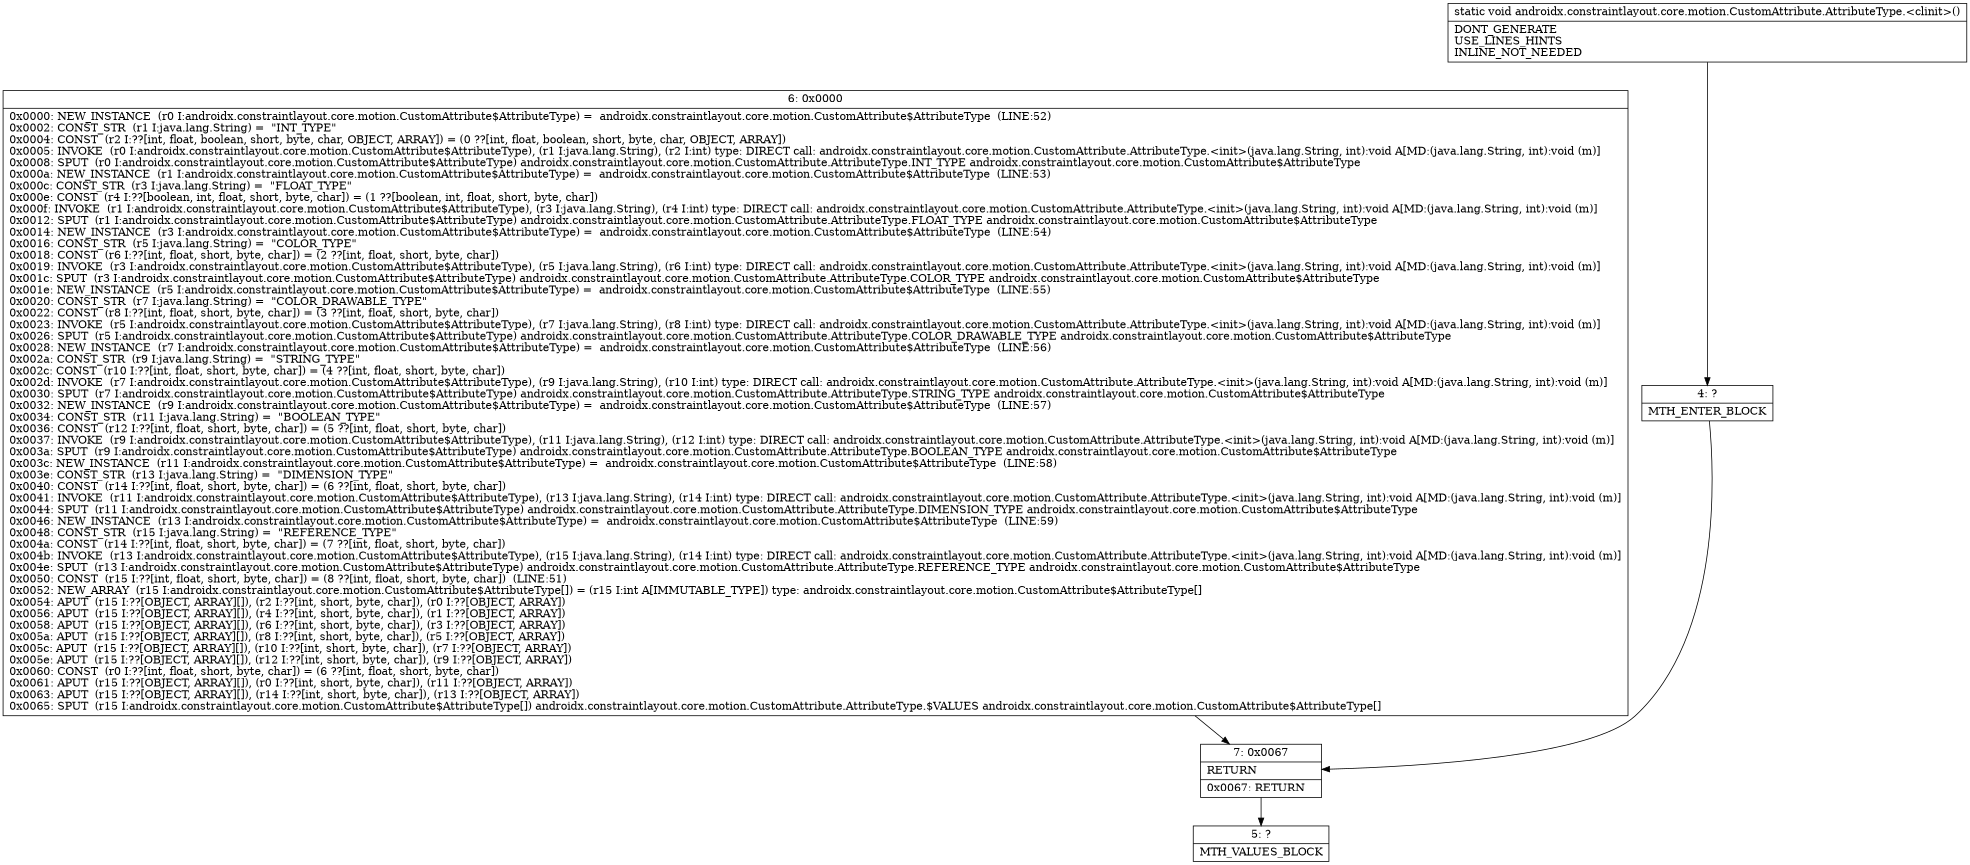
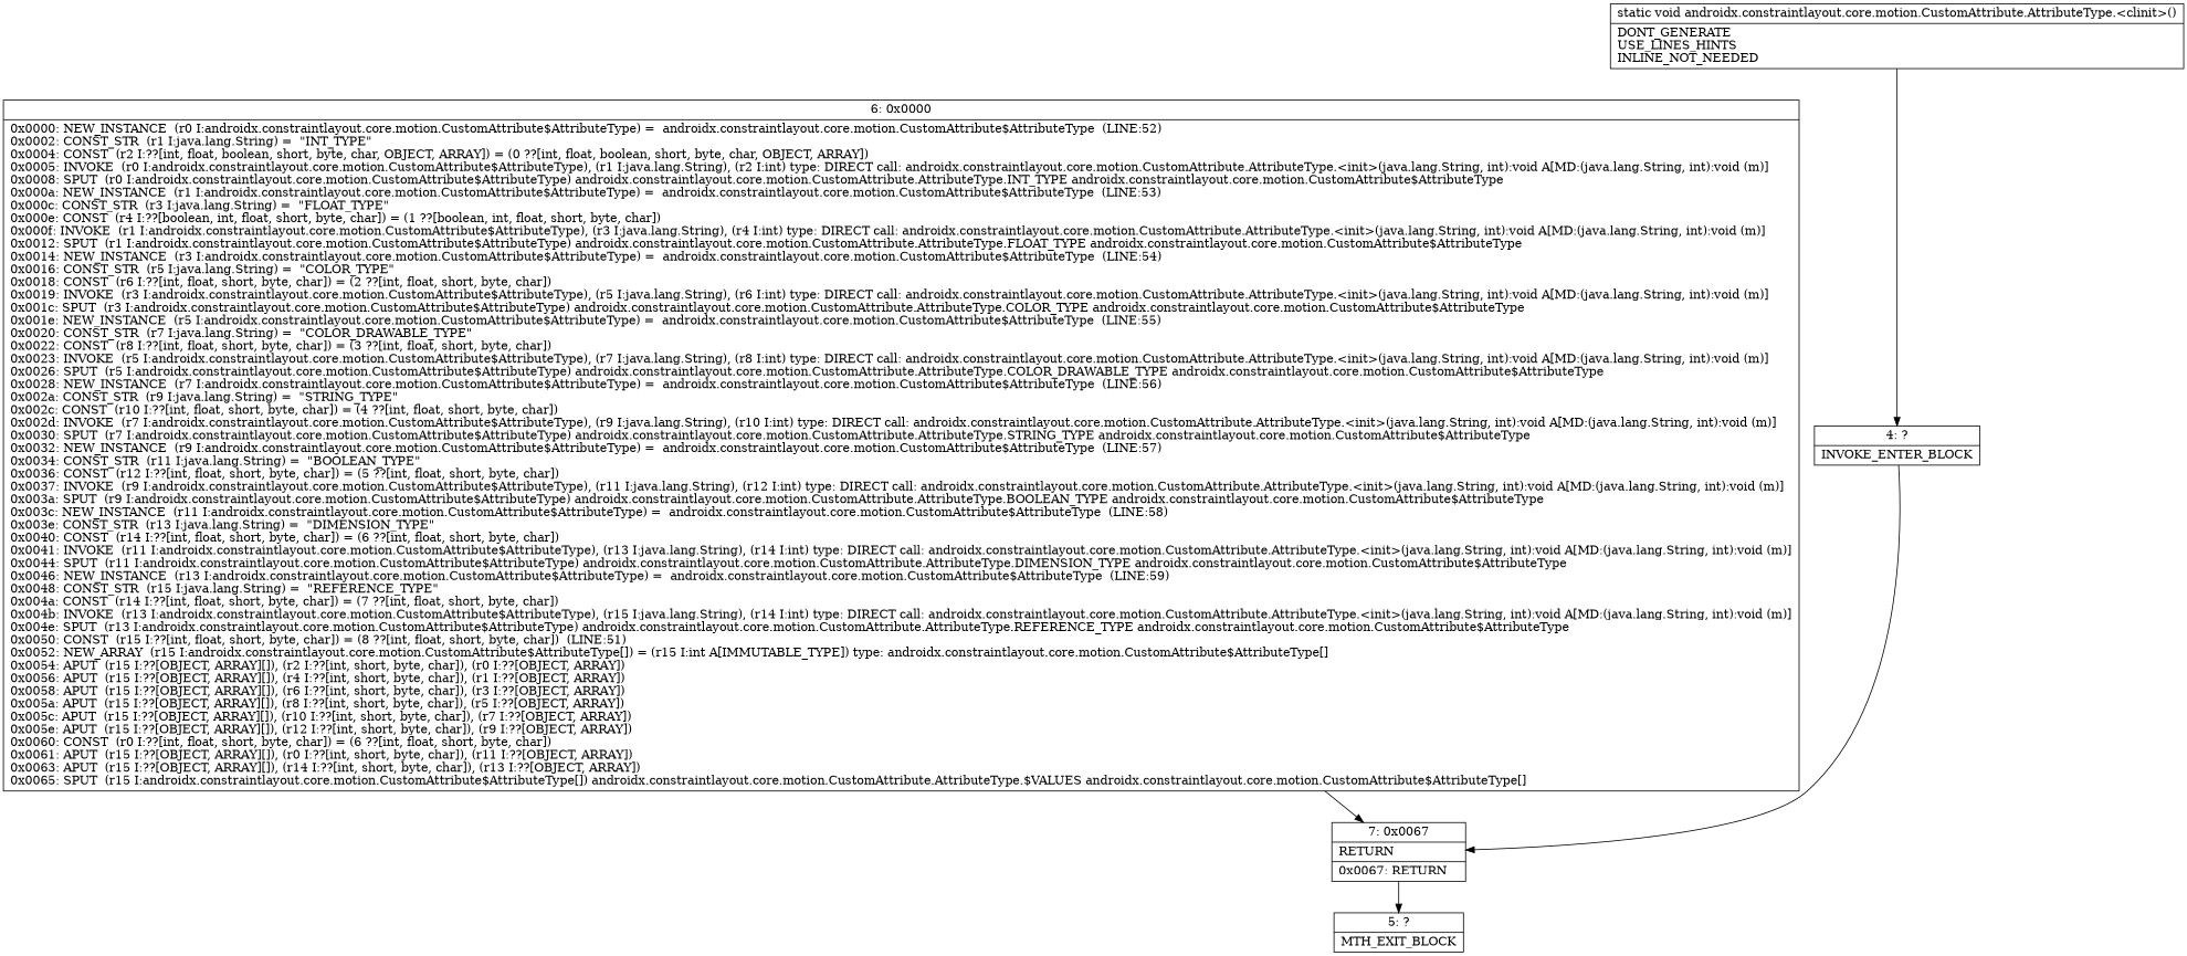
  digraph {
    node [shape=record]
-   n1 [label="{4\:\ ?|MTH_ENTER_BLOCK\l}"]
+   n1 [label="{4\:\ ?|INVOKE_ENTER_BLOCK\l}"]
    n2 [label="{7\:\ 0x0067|RETURN\l|0x0067: RETURN   \l}"]
    n3 [label="{6\:\ 0x0000|0x0000: NEW_INSTANCE  (r0 I:androidx.constraintlayout.core.motion.CustomAttribute$AttributeType) =  androidx.constraintlayout.core.motion.CustomAttribute$AttributeType  (LINE:52)\l0x0002: CONST_STR  (r1 I:java.lang.String) =  \"INT_TYPE\" \l0x0004: CONST  (r2 I:??[int, float, boolean, short, byte, char, OBJECT, ARRAY]) = (0 ??[int, float, boolean, short, byte, char, OBJECT, ARRAY]) \l0x0005: INVOKE  (r0 I:androidx.constraintlayout.core.motion.CustomAttribute$AttributeType), (r1 I:java.lang.String), (r2 I:int) type: DIRECT call: androidx.constraintlayout.core.motion.CustomAttribute.AttributeType.\<init\>(java.lang.String, int):void A[MD:(java.lang.String, int):void (m)]\l0x0008: SPUT  (r0 I:androidx.constraintlayout.core.motion.CustomAttribute$AttributeType) androidx.constraintlayout.core.motion.CustomAttribute.AttributeType.INT_TYPE androidx.constraintlayout.core.motion.CustomAttribute$AttributeType \l0x000a: NEW_INSTANCE  (r1 I:androidx.constraintlayout.core.motion.CustomAttribute$AttributeType) =  androidx.constraintlayout.core.motion.CustomAttribute$AttributeType  (LINE:53)\l0x000c: CONST_STR  (r3 I:java.lang.String) =  \"FLOAT_TYPE\" \l0x000e: CONST  (r4 I:??[boolean, int, float, short, byte, char]) = (1 ??[boolean, int, float, short, byte, char]) \l0x000f: INVOKE  (r1 I:androidx.constraintlayout.core.motion.CustomAttribute$AttributeType), (r3 I:java.lang.String), (r4 I:int) type: DIRECT call: androidx.constraintlayout.core.motion.CustomAttribute.AttributeType.\<init\>(java.lang.String, int):void A[MD:(java.lang.String, int):void (m)]\l0x0012: SPUT  (r1 I:androidx.constraintlayout.core.motion.CustomAttribute$AttributeType) androidx.constraintlayout.core.motion.CustomAttribute.AttributeType.FLOAT_TYPE androidx.constraintlayout.core.motion.CustomAttribute$AttributeType \l0x0014: NEW_INSTANCE  (r3 I:androidx.constraintlayout.core.motion.CustomAttribute$AttributeType) =  androidx.constraintlayout.core.motion.CustomAttribute$AttributeType  (LINE:54)\l0x0016: CONST_STR  (r5 I:java.lang.String) =  \"COLOR_TYPE\" \l0x0018: CONST  (r6 I:??[int, float, short, byte, char]) = (2 ??[int, float, short, byte, char]) \l0x0019: INVOKE  (r3 I:androidx.constraintlayout.core.motion.CustomAttribute$AttributeType), (r5 I:java.lang.String), (r6 I:int) type: DIRECT call: androidx.constraintlayout.core.motion.CustomAttribute.AttributeType.\<init\>(java.lang.String, int):void A[MD:(java.lang.String, int):void (m)]\l0x001c: SPUT  (r3 I:androidx.constraintlayout.core.motion.CustomAttribute$AttributeType) androidx.constraintlayout.core.motion.CustomAttribute.AttributeType.COLOR_TYPE androidx.constraintlayout.core.motion.CustomAttribute$AttributeType \l0x001e: NEW_INSTANCE  (r5 I:androidx.constraintlayout.core.motion.CustomAttribute$AttributeType) =  androidx.constraintlayout.core.motion.CustomAttribute$AttributeType  (LINE:55)\l0x0020: CONST_STR  (r7 I:java.lang.String) =  \"COLOR_DRAWABLE_TYPE\" \l0x0022: CONST  (r8 I:??[int, float, short, byte, char]) = (3 ??[int, float, short, byte, char]) \l0x0023: INVOKE  (r5 I:androidx.constraintlayout.core.motion.CustomAttribute$AttributeType), (r7 I:java.lang.String), (r8 I:int) type: DIRECT call: androidx.constraintlayout.core.motion.CustomAttribute.AttributeType.\<init\>(java.lang.String, int):void A[MD:(java.lang.String, int):void (m)]\l0x0026: SPUT  (r5 I:androidx.constraintlayout.core.motion.CustomAttribute$AttributeType) androidx.constraintlayout.core.motion.CustomAttribute.AttributeType.COLOR_DRAWABLE_TYPE androidx.constraintlayout.core.motion.CustomAttribute$AttributeType \l0x0028: NEW_INSTANCE  (r7 I:androidx.constraintlayout.core.motion.CustomAttribute$AttributeType) =  androidx.constraintlayout.core.motion.CustomAttribute$AttributeType  (LINE:56)\l0x002a: CONST_STR  (r9 I:java.lang.String) =  \"STRING_TYPE\" \l0x002c: CONST  (r10 I:??[int, float, short, byte, char]) = (4 ??[int, float, short, byte, char]) \l0x002d: INVOKE  (r7 I:androidx.constraintlayout.core.motion.CustomAttribute$AttributeType), (r9 I:java.lang.String), (r10 I:int) type: DIRECT call: androidx.constraintlayout.core.motion.CustomAttribute.AttributeType.\<init\>(java.lang.String, int):void A[MD:(java.lang.String, int):void (m)]\l0x0030: SPUT  (r7 I:androidx.constraintlayout.core.motion.CustomAttribute$AttributeType) androidx.constraintlayout.core.motion.CustomAttribute.AttributeType.STRING_TYPE androidx.constraintlayout.core.motion.CustomAttribute$AttributeType \l0x0032: NEW_INSTANCE  (r9 I:androidx.constraintlayout.core.motion.CustomAttribute$AttributeType) =  androidx.constraintlayout.core.motion.CustomAttribute$AttributeType  (LINE:57)\l0x0034: CONST_STR  (r11 I:java.lang.String) =  \"BOOLEAN_TYPE\" \l0x0036: CONST  (r12 I:??[int, float, short, byte, char]) = (5 ??[int, float, short, byte, char]) \l0x0037: INVOKE  (r9 I:androidx.constraintlayout.core.motion.CustomAttribute$AttributeType), (r11 I:java.lang.String), (r12 I:int) type: DIRECT call: androidx.constraintlayout.core.motion.CustomAttribute.AttributeType.\<init\>(java.lang.String, int):void A[MD:(java.lang.String, int):void (m)]\l0x003a: SPUT  (r9 I:androidx.constraintlayout.core.motion.CustomAttribute$AttributeType) androidx.constraintlayout.core.motion.CustomAttribute.AttributeType.BOOLEAN_TYPE androidx.constraintlayout.core.motion.CustomAttribute$AttributeType \l0x003c: NEW_INSTANCE  (r11 I:androidx.constraintlayout.core.motion.CustomAttribute$AttributeType) =  androidx.constraintlayout.core.motion.CustomAttribute$AttributeType  (LINE:58)\l0x003e: CONST_STR  (r13 I:java.lang.String) =  \"DIMENSION_TYPE\" \l0x0040: CONST  (r14 I:??[int, float, short, byte, char]) = (6 ??[int, float, short, byte, char]) \l0x0041: INVOKE  (r11 I:androidx.constraintlayout.core.motion.CustomAttribute$AttributeType), (r13 I:java.lang.String), (r14 I:int) type: DIRECT call: androidx.constraintlayout.core.motion.CustomAttribute.AttributeType.\<init\>(java.lang.String, int):void A[MD:(java.lang.String, int):void (m)]\l0x0044: SPUT  (r11 I:androidx.constraintlayout.core.motion.CustomAttribute$AttributeType) androidx.constraintlayout.core.motion.CustomAttribute.AttributeType.DIMENSION_TYPE androidx.constraintlayout.core.motion.CustomAttribute$AttributeType \l0x0046: NEW_INSTANCE  (r13 I:androidx.constraintlayout.core.motion.CustomAttribute$AttributeType) =  androidx.constraintlayout.core.motion.CustomAttribute$AttributeType  (LINE:59)\l0x0048: CONST_STR  (r15 I:java.lang.String) =  \"REFERENCE_TYPE\" \l0x004a: CONST  (r14 I:??[int, float, short, byte, char]) = (7 ??[int, float, short, byte, char]) \l0x004b: INVOKE  (r13 I:androidx.constraintlayout.core.motion.CustomAttribute$AttributeType), (r15 I:java.lang.String), (r14 I:int) type: DIRECT call: androidx.constraintlayout.core.motion.CustomAttribute.AttributeType.\<init\>(java.lang.String, int):void A[MD:(java.lang.String, int):void (m)]\l0x004e: SPUT  (r13 I:androidx.constraintlayout.core.motion.CustomAttribute$AttributeType) androidx.constraintlayout.core.motion.CustomAttribute.AttributeType.REFERENCE_TYPE androidx.constraintlayout.core.motion.CustomAttribute$AttributeType \l0x0050: CONST  (r15 I:??[int, float, short, byte, char]) = (8 ??[int, float, short, byte, char])  (LINE:51)\l0x0052: NEW_ARRAY  (r15 I:androidx.constraintlayout.core.motion.CustomAttribute$AttributeType[]) = (r15 I:int A[IMMUTABLE_TYPE]) type: androidx.constraintlayout.core.motion.CustomAttribute$AttributeType[] \l0x0054: APUT  (r15 I:??[OBJECT, ARRAY][]), (r2 I:??[int, short, byte, char]), (r0 I:??[OBJECT, ARRAY]) \l0x0056: APUT  (r15 I:??[OBJECT, ARRAY][]), (r4 I:??[int, short, byte, char]), (r1 I:??[OBJECT, ARRAY]) \l0x0058: APUT  (r15 I:??[OBJECT, ARRAY][]), (r6 I:??[int, short, byte, char]), (r3 I:??[OBJECT, ARRAY]) \l0x005a: APUT  (r15 I:??[OBJECT, ARRAY][]), (r8 I:??[int, short, byte, char]), (r5 I:??[OBJECT, ARRAY]) \l0x005c: APUT  (r15 I:??[OBJECT, ARRAY][]), (r10 I:??[int, short, byte, char]), (r7 I:??[OBJECT, ARRAY]) \l0x005e: APUT  (r15 I:??[OBJECT, ARRAY][]), (r12 I:??[int, short, byte, char]), (r9 I:??[OBJECT, ARRAY]) \l0x0060: CONST  (r0 I:??[int, float, short, byte, char]) = (6 ??[int, float, short, byte, char]) \l0x0061: APUT  (r15 I:??[OBJECT, ARRAY][]), (r0 I:??[int, short, byte, char]), (r11 I:??[OBJECT, ARRAY]) \l0x0063: APUT  (r15 I:??[OBJECT, ARRAY][]), (r14 I:??[int, short, byte, char]), (r13 I:??[OBJECT, ARRAY]) \l0x0065: SPUT  (r15 I:androidx.constraintlayout.core.motion.CustomAttribute$AttributeType[]) androidx.constraintlayout.core.motion.CustomAttribute.AttributeType.$VALUES androidx.constraintlayout.core.motion.CustomAttribute$AttributeType[] \l}"]
-   n4 [label="{5\:\ ?|MTH_VALUES_BLOCK\l}"]
+   n4 [label="{5\:\ ?|MTH_EXIT_BLOCK\l}"]
    n5 [label="{static void androidx.constraintlayout.core.motion.CustomAttribute.AttributeType.\<clinit\>()  | DONT_GENERATE\lUSE_LINES_HINTS\lINLINE_NOT_NEEDED\l}"]
    n1 -> n2
    n2 -> n4
    n3 -> n2
    n5 -> n1
  }
